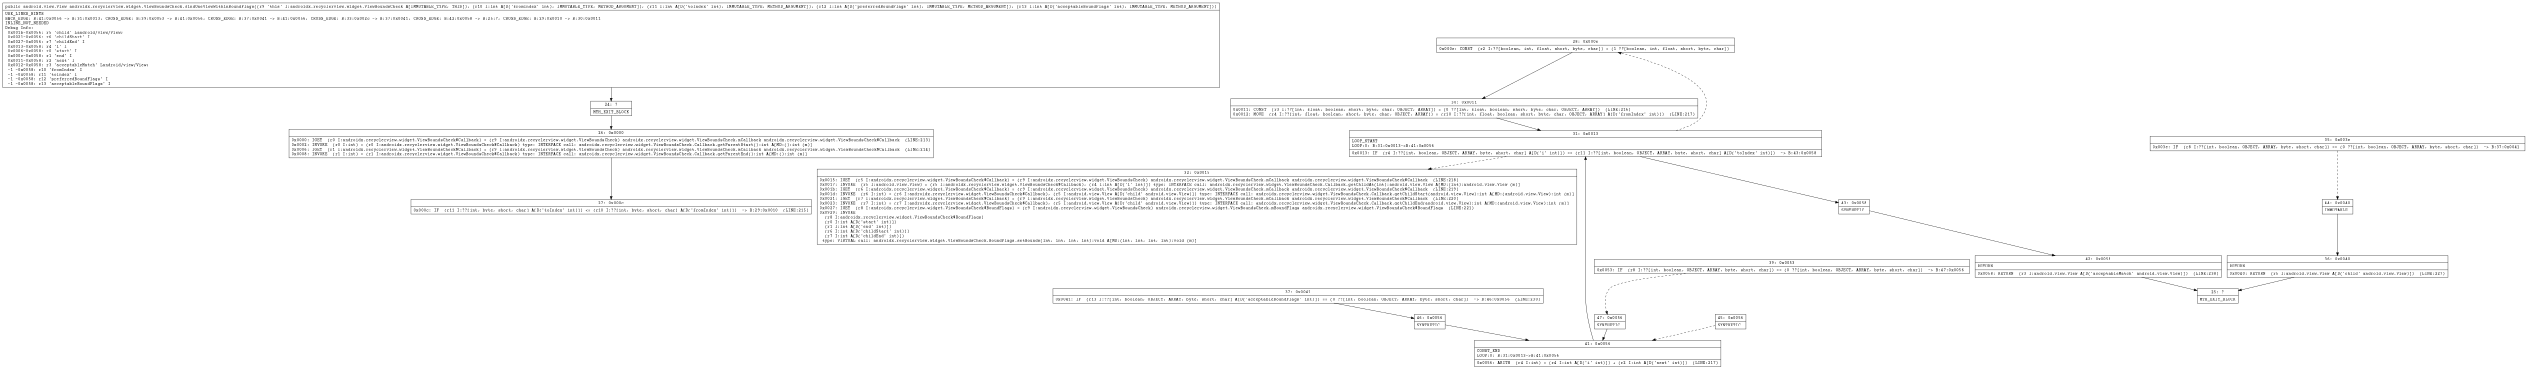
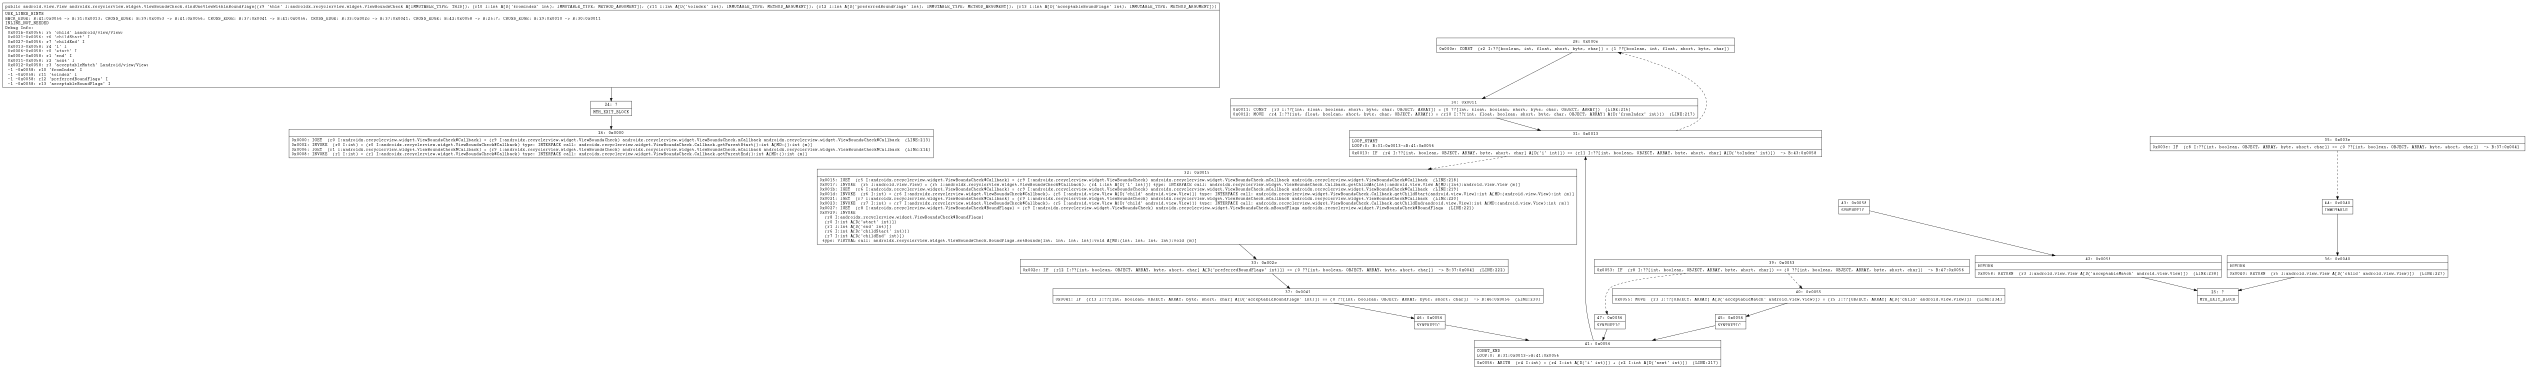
  digraph {
    fontname="Courier Prime"
    node [fontname="Courier Prime" shape=record]
    edge [fontname="Courier Prime"]
    n1 [label="{24\:\ ?|MTH_EXIT_BLOCK\l}"]
    n2 [label="{26\:\ 0x0000|0x0000: IGET  (r0 I:androidx.recyclerview.widget.ViewBoundsCheck$Callback) = (r9 I:androidx.recyclerview.widget.ViewBoundsCheck) androidx.recyclerview.widget.ViewBoundsCheck.mCallback androidx.recyclerview.widget.ViewBoundsCheck$Callback  (LINE:213)\l0x0002: INVOKE  (r0 I:int) = (r0 I:androidx.recyclerview.widget.ViewBoundsCheck$Callback) type: INTERFACE call: androidx.recyclerview.widget.ViewBoundsCheck.Callback.getParentStart():int A[MD:():int (m)]\l0x0006: IGET  (r1 I:androidx.recyclerview.widget.ViewBoundsCheck$Callback) = (r9 I:androidx.recyclerview.widget.ViewBoundsCheck) androidx.recyclerview.widget.ViewBoundsCheck.mCallback androidx.recyclerview.widget.ViewBoundsCheck$Callback  (LINE:214)\l0x0008: INVOKE  (r1 I:int) = (r1 I:androidx.recyclerview.widget.ViewBoundsCheck$Callback) type: INTERFACE call: androidx.recyclerview.widget.ViewBoundsCheck.Callback.getParentEnd():int A[MD:():int (m)]\l}"]
-   n3 [label="{27\:\ 0x000c|0x000c: IF  (r11 I:??[int, byte, short, char] A[D('toIndex' int)]) \<= (r10 I:??[int, byte, short, char] A[D('fromIndex' int)])  \-\> B:29:0x0010  (LINE:215)\l}"]
    n4 [label="{28\:\ 0x000e|0x000e: CONST  (r2 I:??[boolean, int, float, short, byte, char]) = (1 ??[boolean, int, float, short, byte, char]) \l}"]
    n5 [label="{30\:\ 0x0011|0x0011: CONST  (r3 I:??[int, float, boolean, short, byte, char, OBJECT, ARRAY]) = (0 ??[int, float, boolean, short, byte, char, OBJECT, ARRAY])  (LINE:216)\l0x0012: MOVE  (r4 I:??[int, float, boolean, short, byte, char, OBJECT, ARRAY]) = (r10 I:??[int, float, boolean, short, byte, char, OBJECT, ARRAY] A[D('fromIndex' int)])  (LINE:217)\l}"]
    n6 [label="{31\:\ 0x0013|LOOP_START\lLOOP:0: B:31:0x0013\-\>B:41:0x0056\l|0x0013: IF  (r4 I:??[int, boolean, OBJECT, ARRAY, byte, short, char] A[D('i' int)]) == (r11 I:??[int, boolean, OBJECT, ARRAY, byte, short, char] A[D('toIndex' int)])  \-\> B:43:0x0058 \l}"]
    n7 [label="{32\:\ 0x0015|0x0015: IGET  (r5 I:androidx.recyclerview.widget.ViewBoundsCheck$Callback) = (r9 I:androidx.recyclerview.widget.ViewBoundsCheck) androidx.recyclerview.widget.ViewBoundsCheck.mCallback androidx.recyclerview.widget.ViewBoundsCheck$Callback  (LINE:218)\l0x0017: INVOKE  (r5 I:android.view.View) = (r5 I:androidx.recyclerview.widget.ViewBoundsCheck$Callback), (r4 I:int A[D('i' int)]) type: INTERFACE call: androidx.recyclerview.widget.ViewBoundsCheck.Callback.getChildAt(int):android.view.View A[MD:(int):android.view.View (m)]\l0x001b: IGET  (r6 I:androidx.recyclerview.widget.ViewBoundsCheck$Callback) = (r9 I:androidx.recyclerview.widget.ViewBoundsCheck) androidx.recyclerview.widget.ViewBoundsCheck.mCallback androidx.recyclerview.widget.ViewBoundsCheck$Callback  (LINE:219)\l0x001d: INVOKE  (r6 I:int) = (r6 I:androidx.recyclerview.widget.ViewBoundsCheck$Callback), (r5 I:android.view.View A[D('child' android.view.View)]) type: INTERFACE call: androidx.recyclerview.widget.ViewBoundsCheck.Callback.getChildStart(android.view.View):int A[MD:(android.view.View):int (m)]\l0x0021: IGET  (r7 I:androidx.recyclerview.widget.ViewBoundsCheck$Callback) = (r9 I:androidx.recyclerview.widget.ViewBoundsCheck) androidx.recyclerview.widget.ViewBoundsCheck.mCallback androidx.recyclerview.widget.ViewBoundsCheck$Callback  (LINE:220)\l0x0023: INVOKE  (r7 I:int) = (r7 I:androidx.recyclerview.widget.ViewBoundsCheck$Callback), (r5 I:android.view.View A[D('child' android.view.View)]) type: INTERFACE call: androidx.recyclerview.widget.ViewBoundsCheck.Callback.getChildEnd(android.view.View):int A[MD:(android.view.View):int (m)]\l0x0027: IGET  (r8 I:androidx.recyclerview.widget.ViewBoundsCheck$BoundFlags) = (r9 I:androidx.recyclerview.widget.ViewBoundsCheck) androidx.recyclerview.widget.ViewBoundsCheck.mBoundFlags androidx.recyclerview.widget.ViewBoundsCheck$BoundFlags  (LINE:221)\l0x0929: INVOKE  \l  (r8 I:androidx.recyclerview.widget.ViewBoundsCheck$BoundFlags)\l  (r0 I:int A[D('start' int)])\l  (r1 I:int A[D('end' int)])\l  (r6 I:int A[D('childStart' int)])\l  (r7 I:int A[D('childEnd' int)])\l type: VIRTUAL call: androidx.recyclerview.widget.ViewBoundsCheck.BoundFlags.setBounds(int, int, int, int):void A[MD:(int, int, int, int):void (m)]\l}"]
    n8 [label="{43\:\ 0x0058|SYNTHETIC\l}"]
+   n9 [label="{33\:\ 0x002c|0x002c: IF  (r12 I:??[int, boolean, OBJECT, ARRAY, byte, short, char] A[D('preferredBoundFlags' int)]) == (0 ??[int, boolean, OBJECT, ARRAY, byte, short, char])  \-\> B:37:0x0041  (LINE:222)\l}"]
    n10 [label="{42\:\ 0x0058|RETURN\l|0x0058: RETURN  (r3 I:android.view.View A[D('acceptableMatch' android.view.View)])  (LINE:238)\l}"]
    n11 [label="{37\:\ 0x0041|0x0041: IF  (r13 I:??[int, boolean, OBJECT, ARRAY, byte, short, char] A[D('acceptableBoundFlags' int)]) == (0 ??[int, boolean, OBJECT, ARRAY, byte, short, char])  \-\> B:46:0x0056  (LINE:230)\l}"]
    n12 [label="{46\:\ 0x0056|SYNTHETIC\l}"]
    n13 [label="{35\:\ 0x003e|0x003e: IF  (r8 I:??[int, boolean, OBJECT, ARRAY, byte, short, char]) == (0 ??[int, boolean, OBJECT, ARRAY, byte, short, char])  \-\> B:37:0x0041 \l}"]
    n14 [label="{44\:\ 0x0040|IMMUTABLE\l}"]
    n15 [label="{36\:\ 0x0040|RETURN\l|0x0040: RETURN  (r5 I:android.view.View A[D('child' android.view.View)])  (LINE:227)\l}"]
    n16 [label="{25\:\ ?|MTH_EXIT_BLOCK\l}"]
    n17 [label="{41\:\ 0x0056|CONST_END\lLOOP:0: B:31:0x0013\-\>B:41:0x0056\l|0x0056: ARITH  (r4 I:int) = (r4 I:int A[D('i' int)]) + (r2 I:int A[D('next' int)])  (LINE:217)\l}"]
    n18 [label="{39\:\ 0x0053|0x0053: IF  (r8 I:??[int, boolean, OBJECT, ARRAY, byte, short, char]) == (0 ??[int, boolean, OBJECT, ARRAY, byte, short, char])  \-\> B:47:0x0056 \l}"]
+   n19 [label="{40\:\ 0x0055|0x0055: MOVE  (r3 I:??[OBJECT, ARRAY] A[D('acceptableMatch' android.view.View)]) = (r5 I:??[OBJECT, ARRAY] A[D('child' android.view.View)])  (LINE:234)\l}"]
    n20 [label="{47\:\ 0x0056|SYNTHETIC\l}"]
    n21 [label="{45\:\ 0x0056|SYNTHETIC\l}"]
    n22 [label="{public android.view.View androidx.recyclerview.widget.ViewBoundsCheck.findOneViewWithinBoundFlags((r9 'this' I:androidx.recyclerview.widget.ViewBoundsCheck A[IMMUTABLE_TYPE, THIS]), (r10 I:int A[D('fromIndex' int), IMMUTABLE_TYPE, METHOD_ARGUMENT]), (r11 I:int A[D('toIndex' int), IMMUTABLE_TYPE, METHOD_ARGUMENT]), (r12 I:int A[D('preferredBoundFlags' int), IMMUTABLE_TYPE, METHOD_ARGUMENT]), (r13 I:int A[D('acceptableBoundFlags' int), IMMUTABLE_TYPE, METHOD_ARGUMENT]))  | USE_LINES_HINTS\lBACK_EDGE: B:41:0x0056 \-\> B:31:0x0013, CROSS_EDGE: B:39:0x0053 \-\> B:41:0x0056, CROSS_EDGE: B:37:0x0041 \-\> B:41:0x0056, CROSS_EDGE: B:33:0x002c \-\> B:37:0x0041, CROSS_EDGE: B:42:0x0058 \-\> B:25:?, CROSS_EDGE: B:29:0x0010 \-\> B:30:0x0011\lINLINE_NOT_NEEDED\lDebug Info:\l  0x001b\-0x0056: r5 'child' Landroid\/view\/View;\l  0x0021\-0x0056: r6 'childStart' I\l  0x0027\-0x0056: r7 'childEnd' I\l  0x0013\-0x0058: r4 'i' I\l  0x0006\-0x0058: r0 'start' I\l  0x000c\-0x0058: r1 'end' I\l  0x0011\-0x0058: r2 'next' I\l  0x0012\-0x0058: r3 'acceptableMatch' Landroid\/view\/View;\l  \-1 \-0x0058: r10 'fromIndex' I\l  \-1 \-0x0058: r11 'toIndex' I\l  \-1 \-0x0058: r12 'preferredBoundFlags' I\l  \-1 \-0x0058: r13 'acceptableBoundFlags' I\l}"]
    n1 -> n2
-   n2 -> n3
    n4 -> n5
    n5 -> n6
    n6 -> n4 [style=dashed]
    n6 -> n7 [style=dashed]
-   n6 -> n8
+   n7 -> n9
    n8 -> n10
+   n9 -> n11
    n10 -> n16
    n11 -> n12
    n12 -> n17
    n13 -> n14 [style=dashed]
    n14 -> n15
    n15 -> n16
    n17 -> n6
+   n18 -> n19 [style=dashed]
    n18 -> n20 [style=dashed]
+   n19 -> n21
    n20 -> n17
-   n21 -> n17 [style=dashed]
+   n21 -> n17
    n22 -> n1
  }
